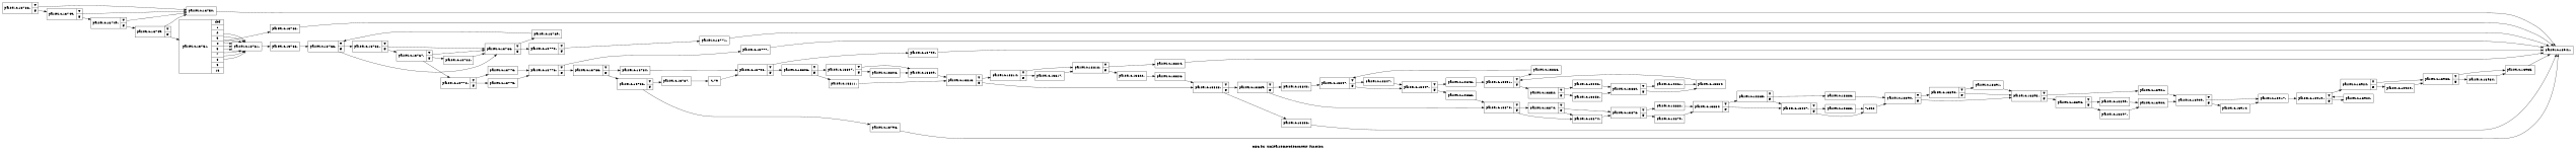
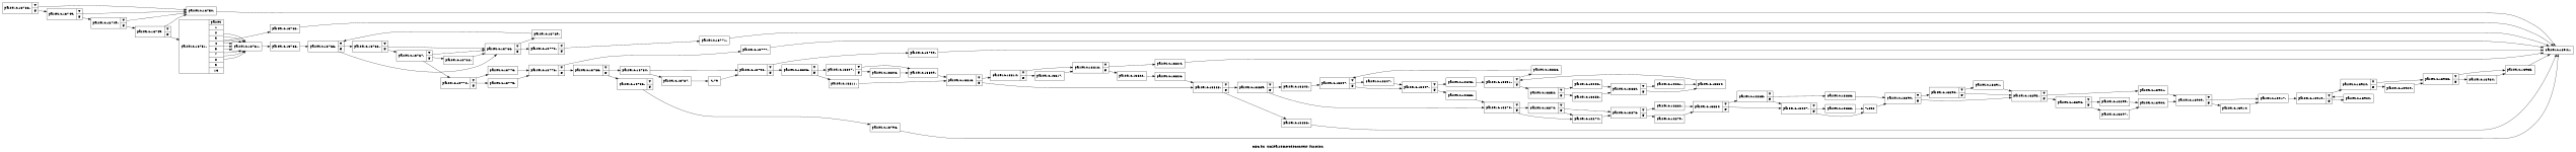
  digraph {
    label="CFG for 'xmlParseInNodeContext' function"
    rankdir=LR
    node [shape=record]
    n1 [label="{parser.c:13736:|{<s0>T|<s1>F}}"]
    n2 [label="{parser.c:13750:}"]
    n3 [label="{parser.c:13749:|{<s0>T|<s1>F}}"]
    n4 [label="{parser.c:13941:}"]
    n5 [label="{parser.c:13749:|{<s0>T|<s1>F}}"]
    n6 [label="{parser.c:13749:|{<s0>T|<s1>F}}"]
-   n7 [label="{parser.c:13751:|{<s0>def|<s1>1|<s2>2|<s3>3|<s4>4|<s5>5|<s6>7|<s7>8|<s8>9|<s9>13}}"]
+   n7 [label="{parser.c:13751:|{<s0>parser|<s1>1|<s2>2|<s3>3|<s4>4|<s5>5|<s6>7|<s7>8|<s8>9|<s9>13}}"]
    n8 [label="{parser.c:13763:}"]
    n9 [label="{parser.c:13761:}"]
    n10 [label="{parser.c:13766:}"]
    n11 [label="{parser.c:13766:|{<s0>T|<s1>F}}"]
    n12 [label="{parser.c:13766:|{<s0>T|<s1>F}}"]
    n13 [label="{parser.c:13766:|{<s0>T|<s1>F}}"]
    n14 [label="{parser.c:13767:|{<s0>T|<s1>F}}"]
    n15 [label="{parser.c:13769:}"]
    n16 [label="{parser.c:13770:|{<s0>T|<s1>F}}"]
    n17 [label="{parser.c:13768:}"]
    n18 [label="{parser.c:13772:|{<s0>T|<s1>F}}"]
    n19 [label="{parser.c:13771:}"]
    n20 [label="{parser.c:13773:}"]
    n21 [label="{parser.c:13775:}"]
    n22 [label="{parser.c:13776:|{<s0>T|<s1>F}}"]
    n23 [label="{parser.c:13777:}"]
    n24 [label="{parser.c:13783:|{<s0>T|<s1>F}}"]
    n25 [label="{parser.c:13784:}"]
    n26 [label="{parser.c:13786:|{<s0>T|<s1>F}}"]
    n27 [label="{parser.c:13798:|{<s0>T|<s1>F}}"]
    n28 [label="{parser.c:13787:}"]
    n29 [label="{parser.c:13796:}"]
    n30 [label="{parser.c:13799:}"]
    n31 [label="{parser.c:13806:|{<s0>T|<s1>F}}"]
    n32 [label="{%79}"]
    n33 [label="{parser.c:13807:|{<s0>T|<s1>F}}"]
    n34 [label="{parser.c:13811:}"]
    n35 [label="{parser.c:13808:}"]
    n36 [label="{parser.c:13809:}"]
    n37 [label="{parser.c:13813:|{<s0>T|<s1>F}}"]
    n38 [label="{parser.c:13814:|{<s0>T|<s1>F}}"]
    n39 [label="{parser.c:13828:|{<s0>T|<s1>F}}"]
    n40 [label="{parser.c:13817:}"]
    n41 [label="{parser.c:13818:|{<s0>T|<s1>F}}"]
    n42 [label="{parser.c:13836:}"]
    n43 [label="{parser.c:13839:|{<s0>T|<s1>F}}"]
    n44 [label="{parser.c:13822:}"]
    n45 [label="{parser.c:13824:}"]
    n46 [label="{parser.c:13842:}"]
    n47 [label="{parser.c:13870:|{<s0>T|<s1>F}}"]
    n48 [label="{parser.c:13826:}"]
    n49 [label="{parser.c:13847:|{<s0>T|<s1>F}}"]
    n50 [label="{parser.c:13874:}"]
    n51 [label="{parser.c:13870:|{<s0>T|<s1>F}}"]
    n52 [label="{parser.c:13847:}"]
    n53 [label="{parser.c:13847:|{<s0>T|<s1>F}}"]
    n54 [label="{parser.c:13878:|{<s0>T|<s1>F}}"]
    n55 [label="{parser.c:13848:}"]
    n56 [label="{parser.c:13868:}"]
    n57 [label="{parser.c:13851:|{<s0>T|<s1>F}}"]
    n58 [label="{parser.c:13852:|{<s0>T|<s1>F}}"]
    n59 [label="{parser.c:13866:}"]
    n60 [label="{parser.c:13853:}"]
    n61 [label="{parser.c:13856:}"]
    n62 [label="{parser.c:13860:|{<s0>T|<s1>F}}"]
    n63 [label="{parser.c:13861:}"]
    n64 [label="{parser.c:13864:}"]
    n65 [label="{parser.c:13879:}"]
    n66 [label="{parser.c:13882:}"]
    n67 [label="{parser.c:13884:|{<s0>T|<s1>F}}"]
    n68 [label="{parser.c:13885:|{<s0>T|<s1>F}}"]
    n69 [label="{parser.c:13887:|{<s0>T|<s1>F}}"]
    n70 [label="{parser.c:13886:}"]
    n71 [label="{parser.c:13888:}"]
    n72 [label="{%252}"]
    n73 [label="{parser.c:13890:|{<s0>T|<s1>F}}"]
    n74 [label="{parser.c:13890:|{<s0>T|<s1>F}}"]
    n75 [label="{parser.c:13895:|{<s0>T|<s1>F}}"]
    n76 [label="{parser.c:13891:}"]
    n77 [label="{parser.c:13901:}"]
    n78 [label="{parser.c:13896:|{<s0>T|<s1>F}}"]
    n79 [label="{parser.c:13909:|{<s0>T|<s1>F}}"]
    n80 [label="{parser.c:13897:}"]
    n81 [label="{parser.c:13899:}"]
    n82 [label="{parser.c:13914:}"]
    n83 [label="{parser.c:13917:}"]
    n84 [label="{parser.c:13900:}"]
    n85 [label="{parser.c:13919:|{<s0>T|<s1>F}}"]
    n86 [label="{parser.c:13920:}"]
    n87 [label="{parser.c:13924:|{<s0>T|<s1>F}}"]
    n88 [label="{parser.c:13929:}"]
    n89 [label="{parser.c:13933:|{<s0>T|<s1>F}}"]
    n90 [label="{parser.c:13934:}"]
    n91 [label="{parser.c:13935:}"]
    n1 -> n2
    n1 -> n3
    n2 -> n4
    n3 -> n2
    n3 -> n5
    n5 -> n2
    n5 -> n6
    n6 -> n2
    n6 -> n7
    n7 -> n8
    n7 -> n9
    n7 -> n9
    n7 -> n9
    n7 -> n9
    n7 -> n9
    n7 -> n9
    n7 -> n9
    n7 -> n9
    n7 -> n9
    n8 -> n4
    n9 -> n10
    n10 -> n11
    n11 -> n12
    n11 -> n13
    n12 -> n13
    n12 -> n14
    n13 -> n15
    n13 -> n16
    n14 -> n13
    n14 -> n17
    n14 -> n18
    n15 -> n11
    n16 -> n19
    n17 -> n13
    n18 -> n20
    n18 -> n21
    n19 -> n4
    n20 -> n22
    n21 -> n22
    n22 -> n23
    n22 -> n24
    n23 -> n4
    n24 -> n25
    n24 -> n26
    n25 -> n27
-   n26 -> n28
+   n25 -> n28
    n26 -> n29
    n27 -> n30
    n27 -> n31
    n28 -> n32
    n29 -> n4
    n30 -> n4
    n31 -> n33
    n31 -> n34
    n32 -> n27
    n33 -> n35
    n33 -> n36
    n34 -> n37
    n35 -> n36
    n36 -> n37
    n37 -> n38
    n37 -> n39
    n38 -> n40
    n38 -> n41
    n39 -> n42
    n39 -> n43
    n40 -> n41
    n41 -> n44
    n41 -> n45
    n42 -> n4
    n43 -> n46
    n43 -> n47
    n44 -> n48
    n45 -> n4
    n46 -> n49
    n47 -> n50
    n47 -> n51
    n48 -> n39
    n49 -> n52
    n49 -> n53
    n50 -> n54
    n51 -> n50
    n51 -> n54
    n52 -> n53
    n53 -> n55
    n53 -> n56
    n54 -> n65
    n54 -> n66
    n55 -> n57
    n56 -> n47
    n57 -> n58
    n57 -> n59
    n58 -> n60
    n58 -> n61
    n59 -> n49
    n60 -> n62
    n61 -> n62
    n62 -> n63
    n62 -> n64
    n63 -> n64
    n64 -> n57
    n65 -> n67
    n66 -> n67
    n67 -> n68
    n67 -> n69
    n68 -> n69
    n68 -> n70
    n69 -> n71
    n69 -> n72
    n70 -> n73
    n71 -> n72
    n72 -> n73
    n73 -> n74
    n73 -> n75
    n74 -> n75
    n74 -> n76
    n75 -> n77
    n75 -> n78
    n76 -> n75
    n77 -> n79
    n78 -> n80
    n78 -> n81
    n79 -> n82
    n79 -> n83
    n80 -> n84
    n81 -> n84
    n82 -> n83
    n83 -> n85
    n84 -> n79
    n85 -> n86
    n85 -> n87
    n86 -> n85
    n87 -> n88
    n87 -> n89
    n88 -> n89
    n89 -> n90
    n89 -> n91
    n90 -> n91
    n91 -> n4
  }
